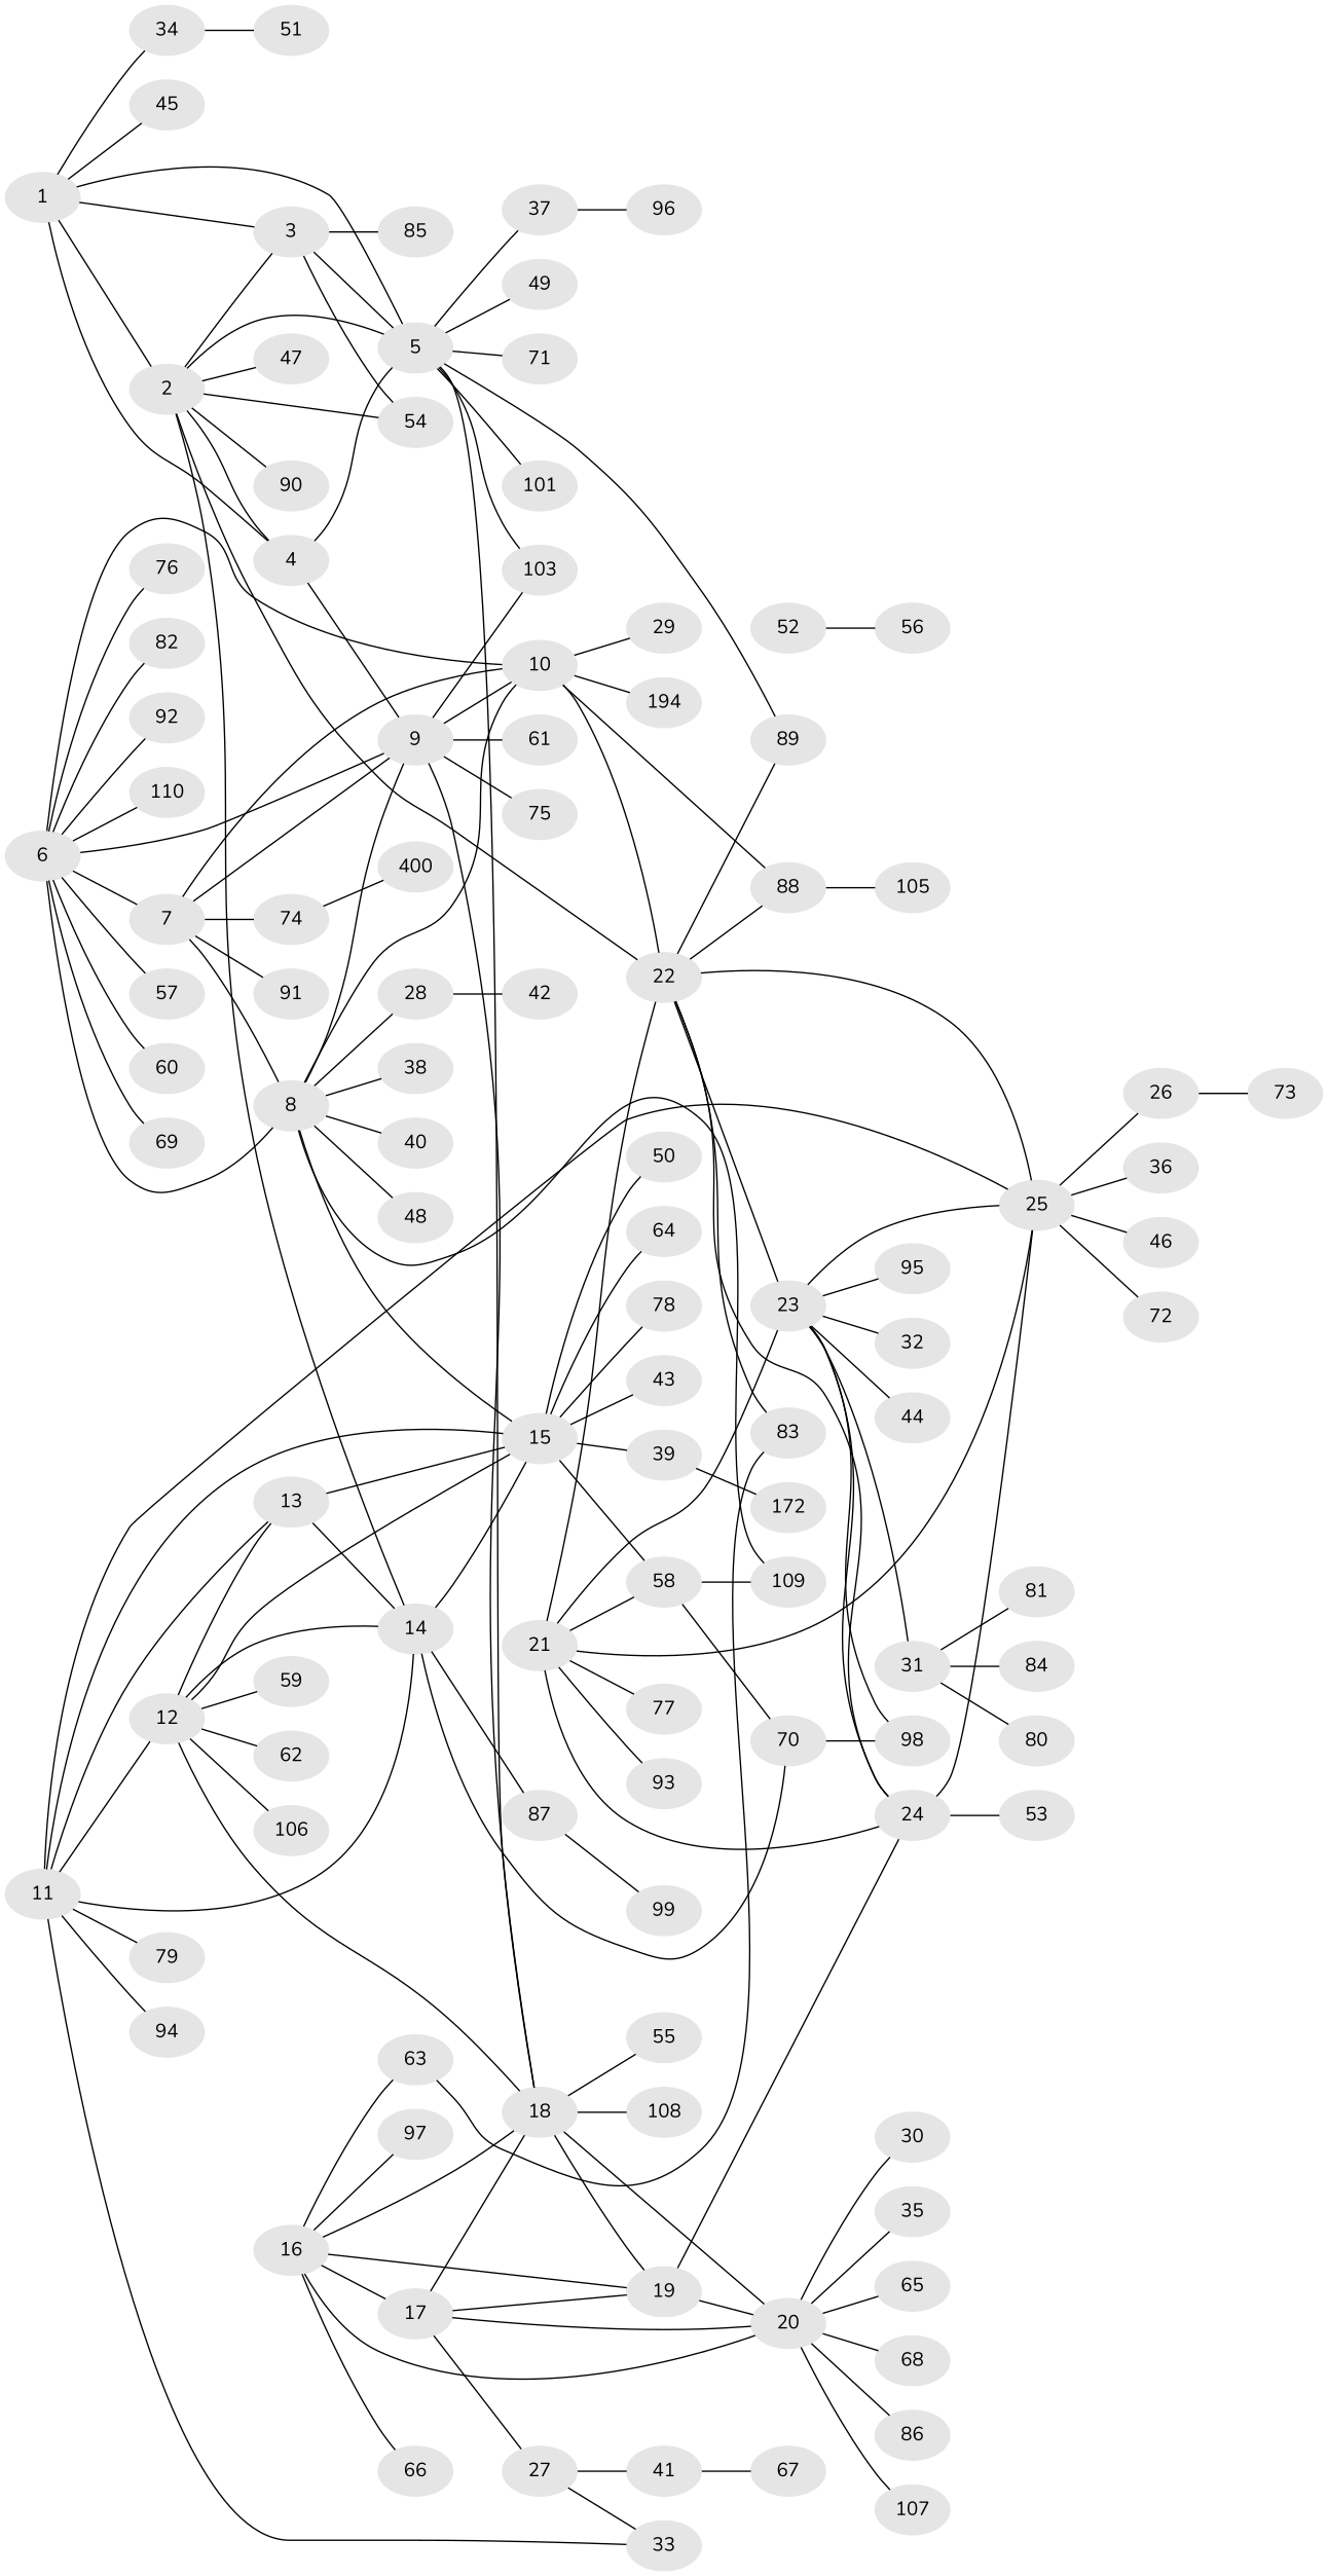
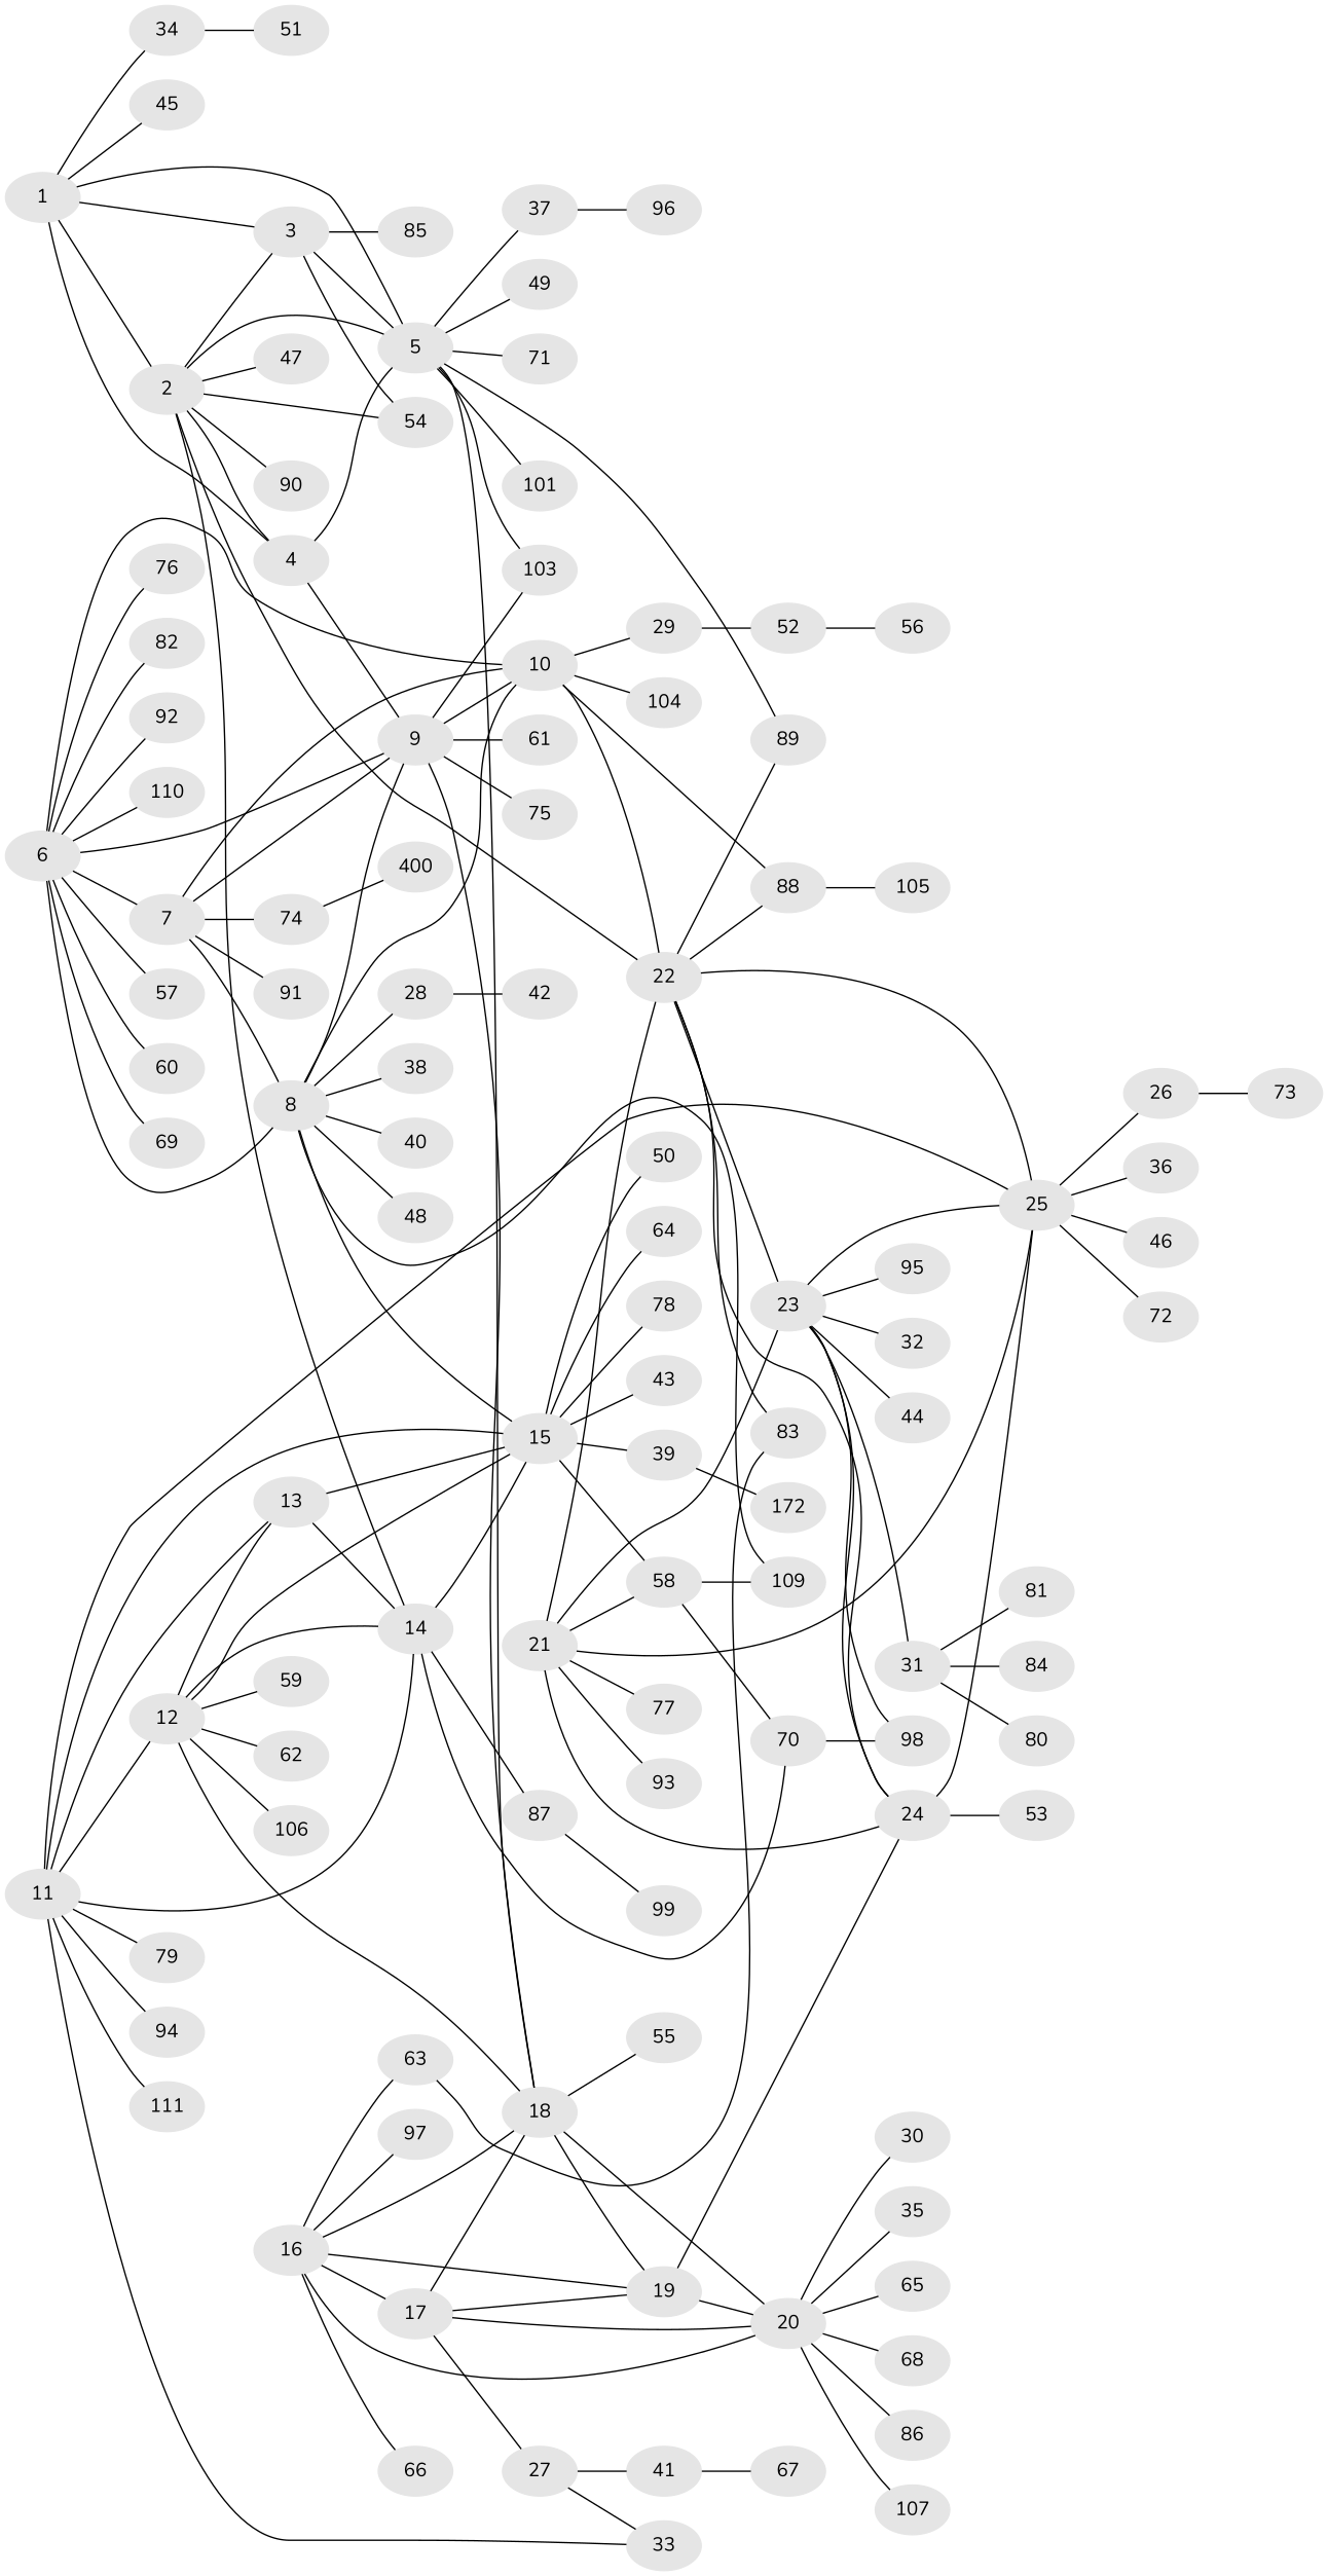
  graph {
    fontname=Nunito
    rankdir=LR
    node [color=gray90 fontname=Nunito style=filled]
    edge [fontname=Nunito]
    1
    2
    3
    4
    5
    34
    45
    14
    22
    47
    54
    90
    85
    9
    18
    37
    49
    71
    89
    101
    103
    51
    15
    70
    87
    88
    25
    24
    23
    83
    10
    61
    75
    19
    20
    55
-   108
    96
    6
    7
    8
    57
    60
    69
    76
    82
    92
    110
    74
    91
    28
    38
    40
    48
    109
    29
-   104 [label=194]
+   104
    n58 [label=400]
    39
    43
    50
    58
    64
    78
    42
    52
    105
    11
    12
    13
    33
    79
    94
+   111
    59
    62
    106
    26
    36
    46
    72
    98
    99
    n84 [label=172]
    16
    17
    63
    66
    97
    27
    30
    35
    65
    68
    86
    107
    41
    53
    21
    77
    93
    31
    32
    44
    95
    80
    81
    84
    73
    67
    56
    1 -- 2
    1 -- 3
    1 -- 4
    1 -- 5
    1 -- 34
    1 -- 45
    2 -- 3
    2 -- 4
    2 -- 5
    2 -- 14
    2 -- 22
    2 -- 47
    2 -- 54
    2 -- 90
    3 -- 5
    3 -- 54
    3 -- 85
    4 -- 5
    4 -- 9
    5 -- 18
    5 -- 37
    5 -- 49
    5 -- 71
    5 -- 89
    5 -- 101
    5 -- 103
    34 -- 51
    14 -- 15
    14 -- 70
    14 -- 87
    22 -- 89
    22 -- 88
    22 -- 25
    22 -- 24
    22 -- 23
    22 -- 83
    9 -- 18
    9 -- 103
    9 -- 10
    9 -- 61
    9 -- 75
    18 -- 19
    18 -- 20
    18 -- 55
-   18 -- 108
    37 -- 96
    15 -- 39
    15 -- 43
    15 -- 50
    15 -- 58
    15 -- 64
    15 -- 78
    70 -- 98
    87 -- 99
    88 -- 105
    25 -- 26
    25 -- 36
    25 -- 46
    25 -- 72
    24 -- 25
    24 -- 53
    23 -- 25
    23 -- 24
    23 -- 98
    23 -- 31
    23 -- 32
    23 -- 44
    23 -- 95
    10 -- 22
    10 -- 88
    10 -- 29
    10 -- 104
    19 -- 24
    19 -- 20
    20 -- 30
    20 -- 35
    20 -- 65
    20 -- 68
    20 -- 86
    20 -- 107
    6 -- 9
    6 -- 10
    6 -- 7
    6 -- 8
    6 -- 57
    6 -- 60
    6 -- 69
    6 -- 76
    6 -- 82
    6 -- 92
    6 -- 110
    7 -- 9
    7 -- 10
    7 -- 8
    7 -- 74
    7 -- 91
    8 -- 9
    8 -- 15
    8 -- 10
    8 -- 28
    8 -- 38
    8 -- 40
    8 -- 48
    8 -- 109
    74 -- n58
    28 -- 42
+   29 -- 52
    39 -- n84
    58 -- 70
    58 -- 109
    52 -- 56
    11 -- 14
    11 -- 15
    11 -- 25
    11 -- 12
    11 -- 13
    11 -- 33
    11 -- 79
    11 -- 94
+   11 -- 111
    12 -- 14
    12 -- 18
    12 -- 15
    12 -- 13
    12 -- 59
    12 -- 62
    12 -- 106
    13 -- 14
    13 -- 15
    26 -- 73
    16 -- 18
    16 -- 19
    16 -- 20
    16 -- 17
    16 -- 63
    16 -- 66
    16 -- 97
    17 -- 18
    17 -- 19
    17 -- 20
    17 -- 27
    63 -- 83
    27 -- 33
    27 -- 41
    41 -- 67
    21 -- 22
    21 -- 25
    21 -- 24
    21 -- 23
    21 -- 58
    21 -- 77
    21 -- 93
    31 -- 80
    31 -- 81
    31 -- 84
  }
